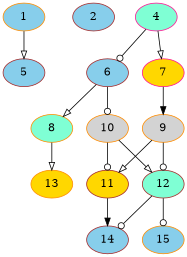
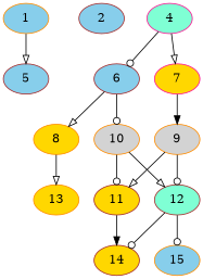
  digraph {
    node [alpha=0.09 color=darkorange fillcolor=skyblue style=filled]
    edge [arrowhead=onormal]
    1 [expect_size=48189440]
    5 [alpha=0.12 color=brown expect_size=39275520]
    2 [color=brown expect_size=15156224]
    4 [alpha=0.10 color=deeppink expect_size=49539072 fillcolor=aquamarine]
    6 [alpha=0.03 color=brown expect_size=30646272]
    7 [alpha=0.07 color=deeppink expect_size=32543744 fillcolor=gold]
-   8 [alpha=0.01 expect_size=21560320 fillcolor=aquamarine]
+   8 [alpha=0.01 expect_size=21560320 fillcolor=gold]
    10 [alpha=0.17 expect_size=16678912 fillcolor=lightgrey]
    9 [alpha=0.02 expect_size=41690112 fillcolor=lightgrey]
    13 [alpha=0.15 expect_size=24358912 fillcolor=gold]
    11 [alpha=0.15 color=brown expect_size=28973056 fillcolor=gold]
    12 [alpha=0.04 color=brown expect_size=50370560 fillcolor=aquamarine]
-   14 [alpha=0.05 color=brown expect_size=34551808]
+   14 [alpha=0.05 color=brown expect_size=34551808 fillcolor=gold]
    15 [alpha=0.00 expect_size=10258432]
    1 -> 5
    4 -> 6 [arrowhead=odot]
    4 -> 7
    6 -> 8
    6 -> 10 [arrowhead=odot]
    7 -> 9 [arrowhead=normal]
    8 -> 13
    10 -> 11 [arrowhead=odot]
    10 -> 12
    9 -> 11
    9 -> 12 [arrowhead=odot]
    11 -> 14 [arrowhead=normal]
    12 -> 14 [arrowhead=odot]
    12 -> 15 [arrowhead=odot]
  }
